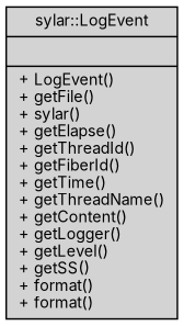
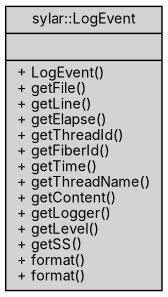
  digraph {
    fontname=Inter
-   n1 [color=black fillcolor=lightgrey fontcolor=black fontname=Inter fontsize=10 height=0.2 label="{sylar::LogEvent\n||+ LogEvent()\l+ getFile()\l+ sylar()\l+ getElapse()\l+ getThreadId()\l+ getFiberId()\l+ getTime()\l+ getThreadName()\l+ getContent()\l+ getLogger()\l+ getLevel()\l+ getSS()\l+ format()\l+ format()\l}" shape=record style=filled width=0.4]
+   n1 [color=black fillcolor=lightgrey fontcolor=black fontname=Inter fontsize=10 height=0.2 label="{sylar::LogEvent\n||+ LogEvent()\l+ getFile()\l+ getLine()\l+ getElapse()\l+ getThreadId()\l+ getFiberId()\l+ getTime()\l+ getThreadName()\l+ getContent()\l+ getLogger()\l+ getLevel()\l+ getSS()\l+ format()\l+ format()\l}" shape=record style=filled width=0.4]
  }
